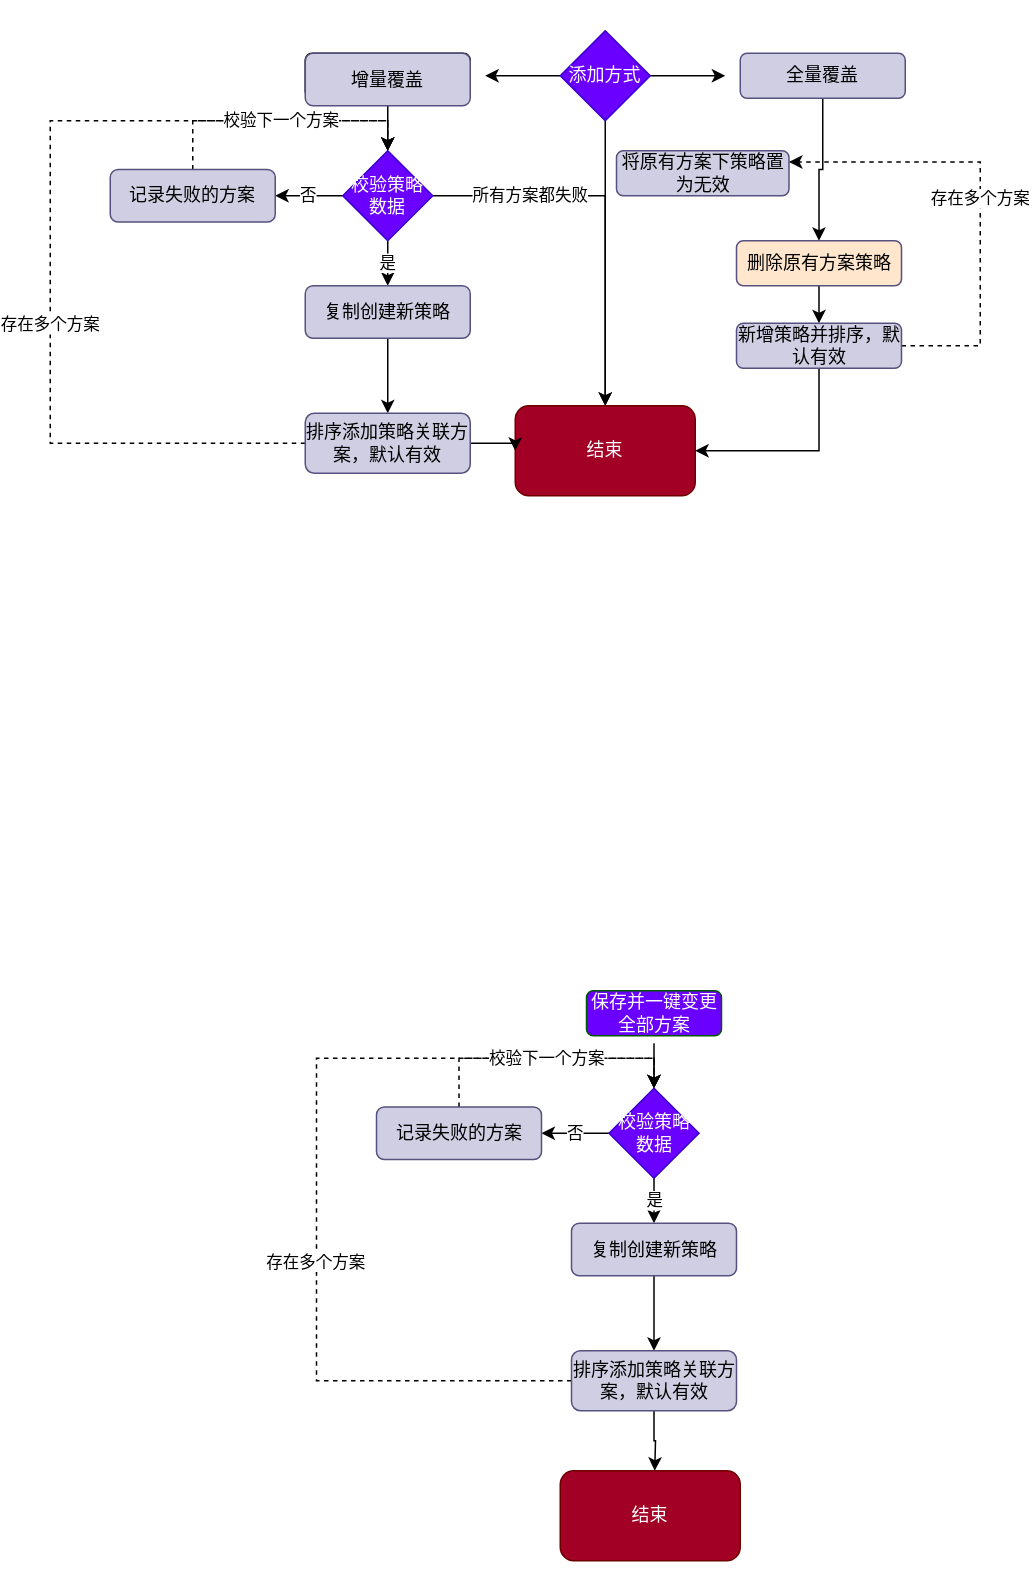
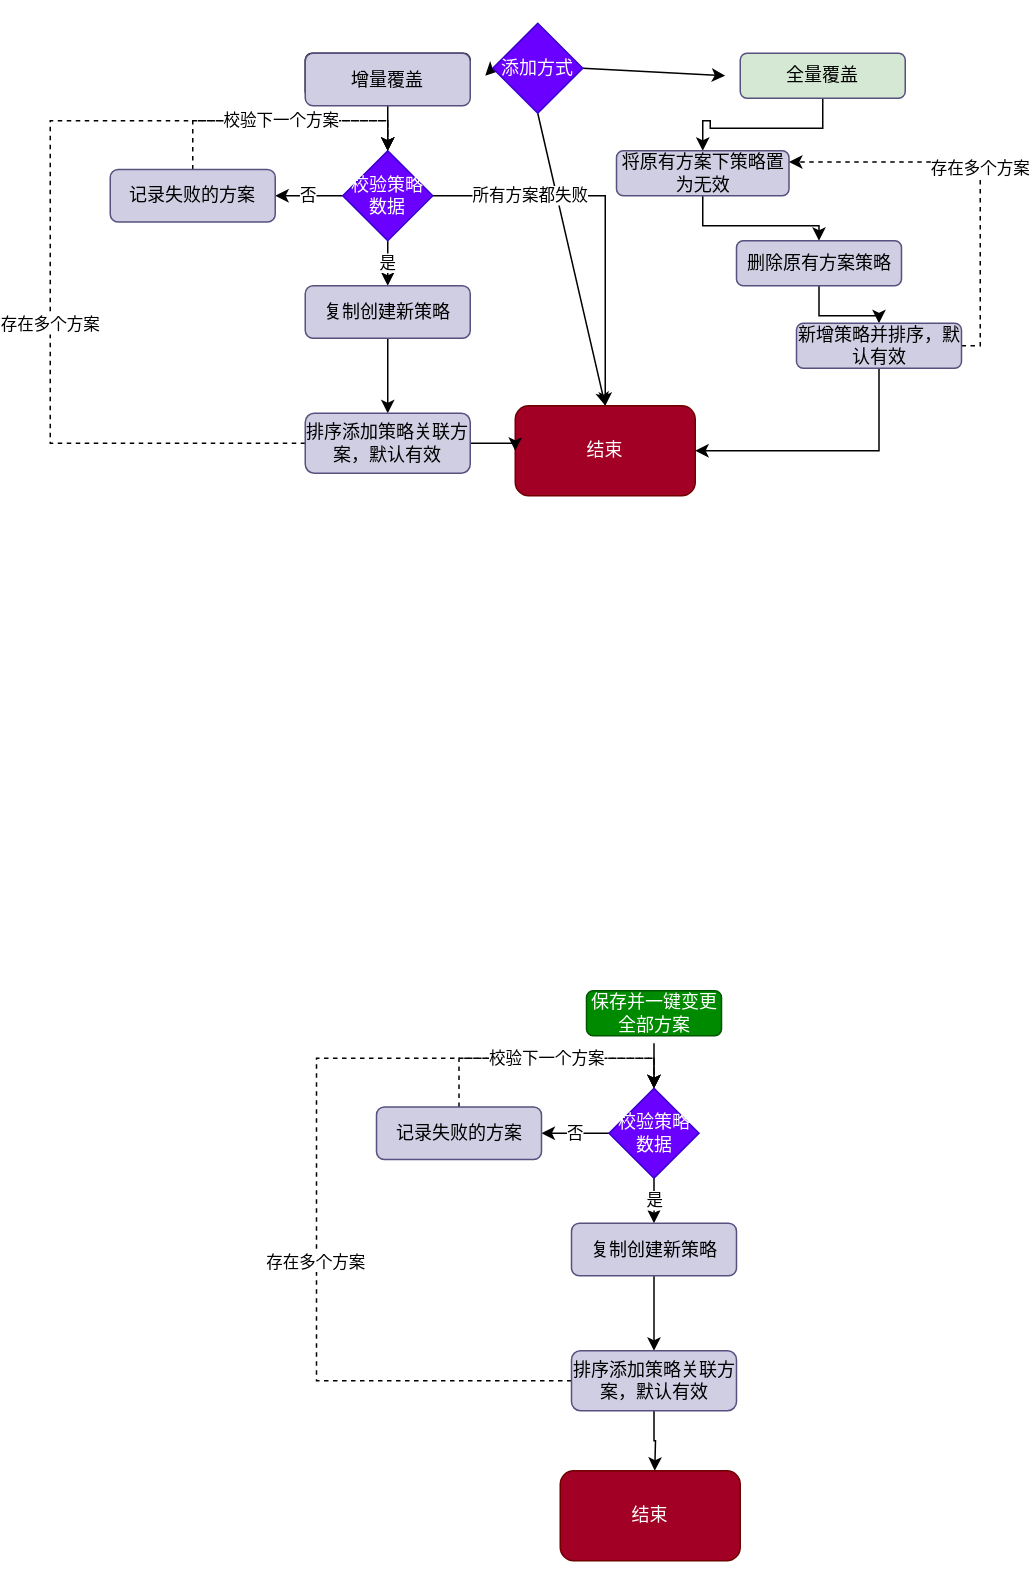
  <mxCell id="0" />
  <mxCell id="1" parent="0" />
  <mxCell id="2" style="edgeStyle=none;rounded=0;orthogonalLoop=1;jettySize=auto;html=1;exitX=1;exitY=0.5;exitDx=0;exitDy=0;" edge="1" parent="1" source="5"><mxGeometry relative="1" as="geometry"><mxPoint x="470" y="50" as="targetPoint" /></mxGeometry></mxCell>
  <mxCell id="3" style="edgeStyle=none;rounded=0;orthogonalLoop=1;jettySize=auto;html=1;exitX=0;exitY=0.5;exitDx=0;exitDy=0;" edge="1" parent="1" source="5"><mxGeometry relative="1" as="geometry"><mxPoint x="310" y="50" as="targetPoint" /></mxGeometry></mxCell>
  <mxCell id="4" style="edgeStyle=none;rounded=0;orthogonalLoop=1;jettySize=auto;html=1;exitX=0.5;exitY=1;exitDx=0;exitDy=0;entryX=0.5;entryY=0;entryDx=0;entryDy=0;" edge="1" parent="1" source="5" target="11"><mxGeometry relative="1" as="geometry"><mxPoint x="390" y="140" as="targetPoint" /></mxGeometry></mxCell>
- <mxCell id="5" value="添加方式" style="rhombus;whiteSpace=wrap;html=1;fillColor=#6a00ff;fontColor=#ffffff;strokeColor=#3700CC;" vertex="1" parent="1"><mxGeometry x="360" y="20" width="60" height="60" as="geometry" /></mxCell>
+ <mxCell id="5" value="添加方式" style="rhombus;whiteSpace=wrap;html=1;fillColor=#6a00ff;fontColor=#ffffff;strokeColor=#3700CC;" vertex="1" parent="1"><mxGeometry x="315" y="15" width="60" height="60" as="geometry" /></mxCell>
  <mxCell id="6" value="增量覆盖" style="rounded=1;whiteSpace=wrap;html=1;" vertex="1" parent="1"><mxGeometry x="190" y="35" width="110" height="30" as="geometry" /></mxCell>
- <mxCell id="7" value="" style="edgeStyle=orthogonalEdgeStyle;rounded=0;orthogonalLoop=1;jettySize=auto;html=1;" edge="1" parent="1" source="8" target="25"><mxGeometry relative="1" as="geometry" /></mxCell>
- <mxCell id="8" value="全量覆盖" style="rounded=1;whiteSpace=wrap;html=1;fillColor=#d0cee2;strokeColor=#56517e;" vertex="1" parent="1"><mxGeometry x="480" y="35" width="110" height="30" as="geometry" /></mxCell>
+ <mxCell id="7" value="" style="edgeStyle=orthogonalEdgeStyle;rounded=0;orthogonalLoop=1;jettySize=auto;html=1;" edge="1" parent="1" source="8" target="23"><mxGeometry relative="1" as="geometry" /></mxCell>
+ <mxCell id="8" value="全量覆盖" style="rounded=1;whiteSpace=wrap;html=1;fillColor=#d5e8d4;strokeColor=#56517e;" vertex="1" parent="1"><mxGeometry x="480" y="35" width="110" height="30" as="geometry" /></mxCell>
  <mxCell id="9" style="edgeStyle=none;rounded=0;orthogonalLoop=1;jettySize=auto;html=1;exitX=0.5;exitY=1;exitDx=0;exitDy=0;entryX=0.5;entryY=0;entryDx=0;entryDy=0;" edge="1" parent="1" source="10" target="15"><mxGeometry relative="1" as="geometry" /></mxCell>
  <mxCell id="10" value="增量覆盖" style="rounded=1;whiteSpace=wrap;html=1;fillColor=#d0cee2;strokeColor=#56517e;" vertex="1" parent="1"><mxGeometry x="190" y="35" width="110" height="35" as="geometry" /></mxCell>
  <mxCell id="11" value="结束" style="rounded=1;whiteSpace=wrap;html=1;fillColor=#a20025;strokeColor=#6F0000;fontColor=#ffffff;" vertex="1" parent="1"><mxGeometry x="330" y="270" width="120" height="60" as="geometry" /></mxCell>
  <mxCell id="12" value="是" style="edgeStyle=orthogonalEdgeStyle;rounded=0;orthogonalLoop=1;jettySize=auto;html=1;exitX=0.5;exitY=1;exitDx=0;exitDy=0;entryX=0.5;entryY=0;entryDx=0;entryDy=0;" edge="1" parent="1" source="15" target="17"><mxGeometry relative="1" as="geometry" /></mxCell>
  <mxCell id="13" value="否" style="edgeStyle=orthogonalEdgeStyle;rounded=0;orthogonalLoop=1;jettySize=auto;html=1;exitX=0;exitY=0.5;exitDx=0;exitDy=0;entryX=1;entryY=0.5;entryDx=0;entryDy=0;" edge="1" parent="1" source="15" target="30"><mxGeometry relative="1" as="geometry" /></mxCell>
  <mxCell id="14" value="所有方案都失败" style="edgeStyle=orthogonalEdgeStyle;rounded=0;orthogonalLoop=1;jettySize=auto;html=1;exitX=1;exitY=0.5;exitDx=0;exitDy=0;entryX=0.5;entryY=0;entryDx=0;entryDy=0;" edge="1" parent="1" source="15" target="11"><mxGeometry x="-0.49" relative="1" as="geometry"><mxPoint as="offset" /></mxGeometry></mxCell>
  <mxCell id="15" value="校验策略数据" style="rhombus;whiteSpace=wrap;html=1;fillColor=#6a00ff;fontColor=#ffffff;strokeColor=#3700CC;" vertex="1" parent="1"><mxGeometry x="215" y="100" width="60" height="60" as="geometry" /></mxCell>
  <mxCell id="16" style="edgeStyle=orthogonalEdgeStyle;rounded=0;orthogonalLoop=1;jettySize=auto;html=1;exitX=0.5;exitY=1;exitDx=0;exitDy=0;entryX=0.5;entryY=0;entryDx=0;entryDy=0;" edge="1" parent="1" source="17" target="21"><mxGeometry relative="1" as="geometry" /></mxCell>
  <mxCell id="17" value="复制创建新策略" style="rounded=1;whiteSpace=wrap;html=1;fillColor=#d0cee2;strokeColor=#56517e;" vertex="1" parent="1"><mxGeometry x="190" y="190" width="110" height="35" as="geometry" /></mxCell>
  <mxCell id="18" style="edgeStyle=orthogonalEdgeStyle;rounded=0;orthogonalLoop=1;jettySize=auto;html=1;exitX=1;exitY=0.5;exitDx=0;exitDy=0;entryX=0;entryY=0.5;entryDx=0;entryDy=0;" edge="1" parent="1" source="21" target="11"><mxGeometry relative="1" as="geometry" /></mxCell>
  <mxCell id="19" style="edgeStyle=orthogonalEdgeStyle;rounded=0;orthogonalLoop=1;jettySize=auto;html=1;exitX=0;exitY=0.5;exitDx=0;exitDy=0;dashed=1;entryX=0.5;entryY=0;entryDx=0;entryDy=0;" edge="1" parent="1" source="21" target="15"><mxGeometry relative="1" as="geometry"><mxPoint x="250" y="90" as="targetPoint" /><Array as="points"><mxPoint x="20" y="295" /><mxPoint x="20" y="80" /><mxPoint x="245" y="80" /></Array></mxGeometry></mxCell>
  <mxCell id="20" value="存在多个方案" style="edgeLabel;html=1;align=center;verticalAlign=middle;resizable=0;points=[];" vertex="1" connectable="0" parent="19"><mxGeometry x="-0.207" y="1" relative="1" as="geometry"><mxPoint as="offset" /></mxGeometry></mxCell>
  <mxCell id="21" value="排序添加策略关联方案，默认有效" style="rounded=1;whiteSpace=wrap;html=1;fillColor=#d0cee2;strokeColor=#56517e;" vertex="1" parent="1"><mxGeometry x="190" y="275" width="110" height="40" as="geometry" /></mxCell>
+ <mxCell id="22" style="edgeStyle=orthogonalEdgeStyle;rounded=0;orthogonalLoop=1;jettySize=auto;html=1;exitX=0.5;exitY=1;exitDx=0;exitDy=0;entryX=0.5;entryY=0;entryDx=0;entryDy=0;" edge="1" parent="1" source="23" target="25"><mxGeometry relative="1" as="geometry" /></mxCell>
  <mxCell id="23" value="将原有方案下策略置为无效" style="whiteSpace=wrap;html=1;rounded=1;fillColor=#d0cee2;strokeColor=#56517e;" vertex="1" parent="1"><mxGeometry x="397.5" y="100" width="115" height="30" as="geometry" /></mxCell>
  <mxCell id="24" style="edgeStyle=orthogonalEdgeStyle;rounded=0;orthogonalLoop=1;jettySize=auto;html=1;exitX=0.5;exitY=1;exitDx=0;exitDy=0;entryX=0.5;entryY=0;entryDx=0;entryDy=0;" edge="1" parent="1" source="25" target="28"><mxGeometry relative="1" as="geometry" /></mxCell>
- <mxCell id="25" value="删除原有方案策略" style="rounded=1;whiteSpace=wrap;html=1;fillColor=#ffe6cc;strokeColor=#56517e;" vertex="1" parent="1"><mxGeometry x="477.5" y="160" width="110" height="30" as="geometry" /></mxCell>
+ <mxCell id="25" value="删除原有方案策略" style="rounded=1;whiteSpace=wrap;html=1;fillColor=#d0cee2;strokeColor=#56517e;" vertex="1" parent="1"><mxGeometry x="477.5" y="160" width="110" height="30" as="geometry" /></mxCell>
  <mxCell id="26" style="edgeStyle=orthogonalEdgeStyle;rounded=0;orthogonalLoop=1;jettySize=auto;html=1;exitX=0.5;exitY=1;exitDx=0;exitDy=0;entryX=1;entryY=0.5;entryDx=0;entryDy=0;" edge="1" parent="1" source="28" target="11"><mxGeometry relative="1" as="geometry" /></mxCell>
  <mxCell id="27" value="存在多个方案" style="edgeStyle=orthogonalEdgeStyle;rounded=0;orthogonalLoop=1;jettySize=auto;html=1;exitX=1;exitY=0.5;exitDx=0;exitDy=0;entryX=1;entryY=0.25;entryDx=0;entryDy=0;dashed=1;" edge="1" parent="1" source="28" target="23"><mxGeometry relative="1" as="geometry"><Array as="points"><mxPoint x="640" y="230" /><mxPoint x="640" y="108" /></Array></mxGeometry></mxCell>
- <mxCell id="28" value="新增策略并排序，默认有效" style="rounded=1;whiteSpace=wrap;html=1;fillColor=#d0cee2;strokeColor=#56517e;" vertex="1" parent="1"><mxGeometry x="477.5" y="215" width="110" height="30" as="geometry" /></mxCell>
+ <mxCell id="28" value="新增策略并排序，默认有效" style="rounded=1;whiteSpace=wrap;html=1;fillColor=#d0cee2;strokeColor=#56517e;" vertex="1" parent="1"><mxGeometry x="517.5" y="215" width="110" height="30" as="geometry" /></mxCell>
  <mxCell id="29" value="校验下一个方案" style="edgeStyle=orthogonalEdgeStyle;rounded=0;orthogonalLoop=1;jettySize=auto;html=1;exitX=0.5;exitY=0;exitDx=0;exitDy=0;entryX=0.5;entryY=0;entryDx=0;entryDy=0;dashed=1;" edge="1" parent="1" source="30" target="15"><mxGeometry relative="1" as="geometry" /></mxCell>
  <mxCell id="30" value="记录失败的方案" style="rounded=1;whiteSpace=wrap;html=1;fillColor=#d0cee2;strokeColor=#56517e;" vertex="1" parent="1"><mxGeometry x="60" y="112.5" width="110" height="35" as="geometry" /></mxCell>
- <mxCell id="31" value="保存并一键变更全部方案" style="rounded=1;whiteSpace=wrap;html=1;fillColor=#6a00ff;strokeColor=#005700;fontColor=#ffffff;" vertex="1" parent="1"><mxGeometry x="377.5" y="660" width="90" height="30" as="geometry" /></mxCell>
+ <mxCell id="31" value="保存并一键变更全部方案" style="rounded=1;whiteSpace=wrap;html=1;fillColor=#008a00;strokeColor=#005700;fontColor=#ffffff;" vertex="1" parent="1"><mxGeometry x="377.5" y="660" width="90" height="30" as="geometry" /></mxCell>
  <mxCell id="32" style="edgeStyle=none;rounded=0;orthogonalLoop=1;jettySize=auto;html=1;exitX=0.5;exitY=1;exitDx=0;exitDy=0;entryX=0.5;entryY=0;entryDx=0;entryDy=0;" edge="1" parent="1" target="36"><mxGeometry relative="1" as="geometry"><mxPoint x="422.5" y="695" as="sourcePoint" /></mxGeometry></mxCell>
  <mxCell id="33" value="结束" style="rounded=1;whiteSpace=wrap;html=1;fillColor=#a20025;strokeColor=#6F0000;fontColor=#ffffff;" vertex="1" parent="1"><mxGeometry x="360" y="980" width="120" height="60" as="geometry" /></mxCell>
  <mxCell id="34" value="是" style="edgeStyle=orthogonalEdgeStyle;rounded=0;orthogonalLoop=1;jettySize=auto;html=1;exitX=0.5;exitY=1;exitDx=0;exitDy=0;entryX=0.5;entryY=0;entryDx=0;entryDy=0;" edge="1" parent="1" source="36" target="38"><mxGeometry relative="1" as="geometry" /></mxCell>
  <mxCell id="35" value="否" style="edgeStyle=orthogonalEdgeStyle;rounded=0;orthogonalLoop=1;jettySize=auto;html=1;exitX=0;exitY=0.5;exitDx=0;exitDy=0;entryX=1;entryY=0.5;entryDx=0;entryDy=0;" edge="1" parent="1" source="36" target="44"><mxGeometry relative="1" as="geometry" /></mxCell>
  <mxCell id="36" value="校验策略数据" style="rhombus;whiteSpace=wrap;html=1;fillColor=#6a00ff;fontColor=#ffffff;strokeColor=#3700CC;" vertex="1" parent="1"><mxGeometry x="392.5" y="725" width="60" height="60" as="geometry" /></mxCell>
  <mxCell id="37" style="edgeStyle=orthogonalEdgeStyle;rounded=0;orthogonalLoop=1;jettySize=auto;html=1;exitX=0.5;exitY=1;exitDx=0;exitDy=0;entryX=0.5;entryY=0;entryDx=0;entryDy=0;" edge="1" parent="1" source="38" target="42"><mxGeometry relative="1" as="geometry" /></mxCell>
  <mxCell id="38" value="复制创建新策略" style="rounded=1;whiteSpace=wrap;html=1;fillColor=#d0cee2;strokeColor=#56517e;" vertex="1" parent="1"><mxGeometry x="367.5" y="815" width="110" height="35" as="geometry" /></mxCell>
  <mxCell id="39" style="edgeStyle=orthogonalEdgeStyle;rounded=0;orthogonalLoop=1;jettySize=auto;html=1;exitX=0;exitY=0.5;exitDx=0;exitDy=0;dashed=1;entryX=0.5;entryY=0;entryDx=0;entryDy=0;" edge="1" parent="1" source="42" target="36"><mxGeometry relative="1" as="geometry"><mxPoint x="427.5" y="715" as="targetPoint" /><Array as="points"><mxPoint x="197.5" y="920" /><mxPoint x="197.5" y="705" /><mxPoint x="422.5" y="705" /></Array></mxGeometry></mxCell>
  <mxCell id="40" value="存在多个方案" style="edgeLabel;html=1;align=center;verticalAlign=middle;resizable=0;points=[];" vertex="1" connectable="0" parent="39"><mxGeometry x="-0.207" y="1" relative="1" as="geometry"><mxPoint as="offset" /></mxGeometry></mxCell>
  <mxCell id="41" style="edgeStyle=orthogonalEdgeStyle;rounded=0;orthogonalLoop=1;jettySize=auto;html=1;exitX=0.5;exitY=1;exitDx=0;exitDy=0;" edge="1" parent="1" source="42"><mxGeometry relative="1" as="geometry"><mxPoint x="423" y="980" as="targetPoint" /></mxGeometry></mxCell>
  <mxCell id="42" value="排序添加策略关联方案，默认有效" style="rounded=1;whiteSpace=wrap;html=1;fillColor=#d0cee2;strokeColor=#56517e;" vertex="1" parent="1"><mxGeometry x="367.5" y="900" width="110" height="40" as="geometry" /></mxCell>
  <mxCell id="43" value="校验下一个方案" style="edgeStyle=orthogonalEdgeStyle;rounded=0;orthogonalLoop=1;jettySize=auto;html=1;exitX=0.5;exitY=0;exitDx=0;exitDy=0;entryX=0.5;entryY=0;entryDx=0;entryDy=0;dashed=1;" edge="1" parent="1" source="44" target="36"><mxGeometry relative="1" as="geometry" /></mxCell>
  <mxCell id="44" value="记录失败的方案" style="rounded=1;whiteSpace=wrap;html=1;fillColor=#d0cee2;strokeColor=#56517e;" vertex="1" parent="1"><mxGeometry x="237.5" y="737.5" width="110" height="35" as="geometry" /></mxCell>
